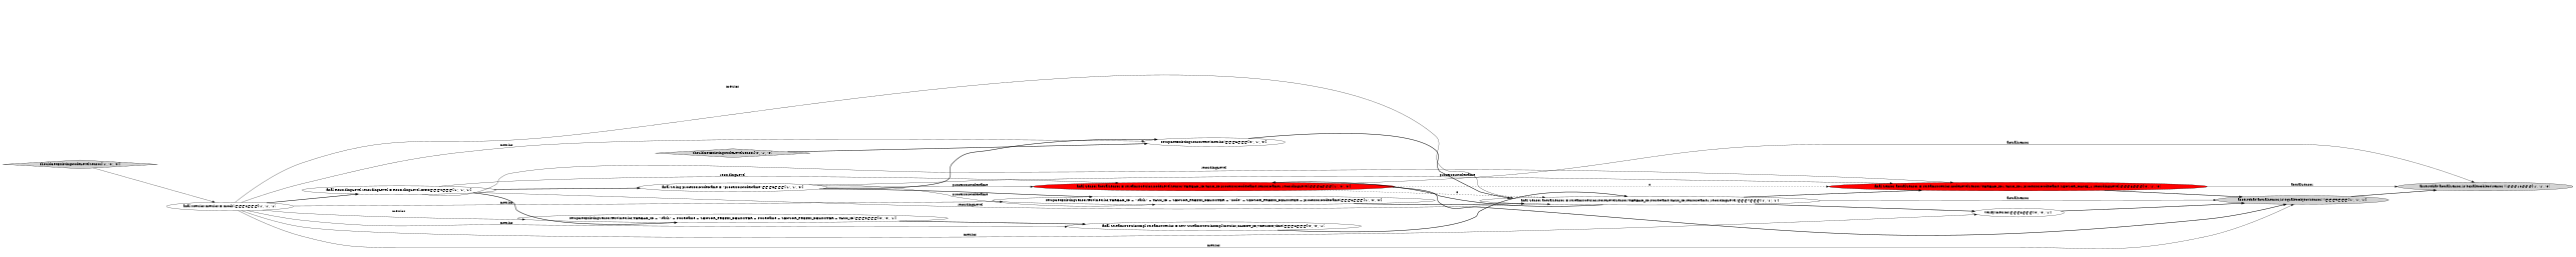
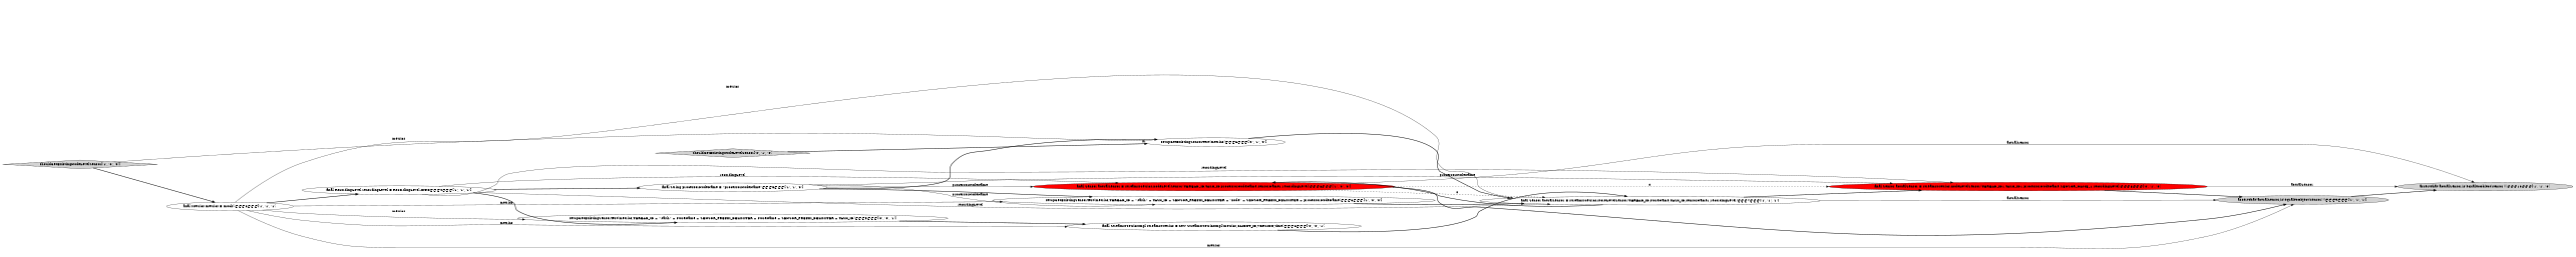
  digraph {
    rankdir=LR
    node [fillcolor=white shape=ellipse style=filled]
    edge [style=bold]
    n1 [label="final RecordingLevel recordingLevel = RecordingLevel.INFO@@@4@@@['1', '1', '1']"]
    n2 [fillcolor=red label="final Sensor actualSensor = streamsMetrics.nodeLevelSensor(THREAD_ID,TASK_ID,processorNodeName,sensorName1,recordingLevel)@@@8@@@['1', '0', '0']"]
    n3 [label="setupGetExistingSensorTest(metrics,THREAD_ID + \".task.\" + storeName + SENSOR_PREFIX_DELIMITER + storeName + SENSOR_PREFIX_DELIMITER + TASK_ID)@@@5@@@['0', '0', '1']"]
    n4 [label="final Sensor actualSensor = streamsMetrics.storeLevelSensor(THREAD_ID,storeName,TASK_ID,sensorName1,recordingLevel)@@@7@@@['1', '1', '1']"]
    n5 [fillcolor=red label="final Sensor actualSensor = streamsMetrics.nodeLevelSensor(THREAD_ID1,TASK_ID1,processorNodeName,SENSOR_NAME_1,recordingLevel)@@@8@@@['0', '1', '0']"]
    n6 [label="final String processorNodeName = \"processorNodeName\"@@@5@@@['1', '1', '0']"]
    n7 [fillcolor=lightgray label="assertThat(actualSensor,is(equalToObject(sensor)))@@@10@@@['1', '1', '0']"]
    n8 [fillcolor=lightgray label="assertThat(actualSensor,is(equalToObject(sensor)))@@@9@@@['1', '1', '1']"]
    n9 [label="final StreamsMetricsImpl streamsMetrics = new StreamsMetricsImpl(metrics,CLIENT_ID,VERSION,time)@@@6@@@['0', '0', '1']"]
-   n10 [label="verify(metrics)@@@8@@@['0', '0', '1']"]
    n11 [label="setupGetExistingSensorTest(metrics,THREAD_ID + \".task.\" + TASK_ID + SENSOR_PREFIX_DELIMITER + \"node\" + SENSOR_PREFIX_DELIMITER + processorNodeName)@@@6@@@['1', '0', '0']"]
    n12 [label="setupGetExistingSensorTest(metrics)@@@6@@@['0', '1', '0']"]
    n13 [label="final Metrics metrics = mock()@@@3@@@['1', '1', '1']"]
    n14 [fillcolor=lightgray label="shouldGetExistingNodeLevelSensor['0', '1', '0']" shape=diamond]
    n15 [fillcolor=lightgray label="shouldGetExistingNodeLevelSensor['1', '0', '0']" shape=diamond]
    n1 -> n2 [label=recordingLevel style=solid]
    n1 -> n3
    n1 -> n4 [label=recordingLevel style=solid]
    n1 -> n5 [label=recordingLevel style=solid]
    n1 -> n6
    n2 -> n4 [label=0 style=dashed]
    n2 -> n5 [label=0 style=dashed]
    n2 -> n7 [label=actualSensor style=solid]
    n2 -> n8
    n3 -> n9
    n4 -> n2
    n4 -> n5
    n4 -> n8 [label=actualSensor style=solid]
-   n4 -> n10
    n5 -> n7 [label=actualSensor style=solid]
    n5 -> n8
    n6 -> n2 [label=processorNodeName style=solid]
    n6 -> n5 [label=processorNodeName style=solid]
    n6 -> n11 [label=processorNodeName style=solid]
    n6 -> n11
    n6 -> n12
    n8 -> n7
    n9 -> n4
-   n10 -> n8
    n11 -> n4
    n12 -> n4
    n13 -> n1
    n13 -> n3 [label=metrics style=solid]
    n13 -> n4 [label=metrics style=solid]
    n13 -> n8 [label=metrics style=solid]
    n13 -> n9 [label=metrics style=solid]
-   n13 -> n10 [label=metrics style=solid]
    n13 -> n11 [label=metrics style=solid]
-   n13 -> n12 [label=metrics style=solid]
+   n15 -> n12 [label=metrics style=solid]
    n14 -> n12
-   n15 -> n13 [style=solid]
+   n15 -> n13
  }
